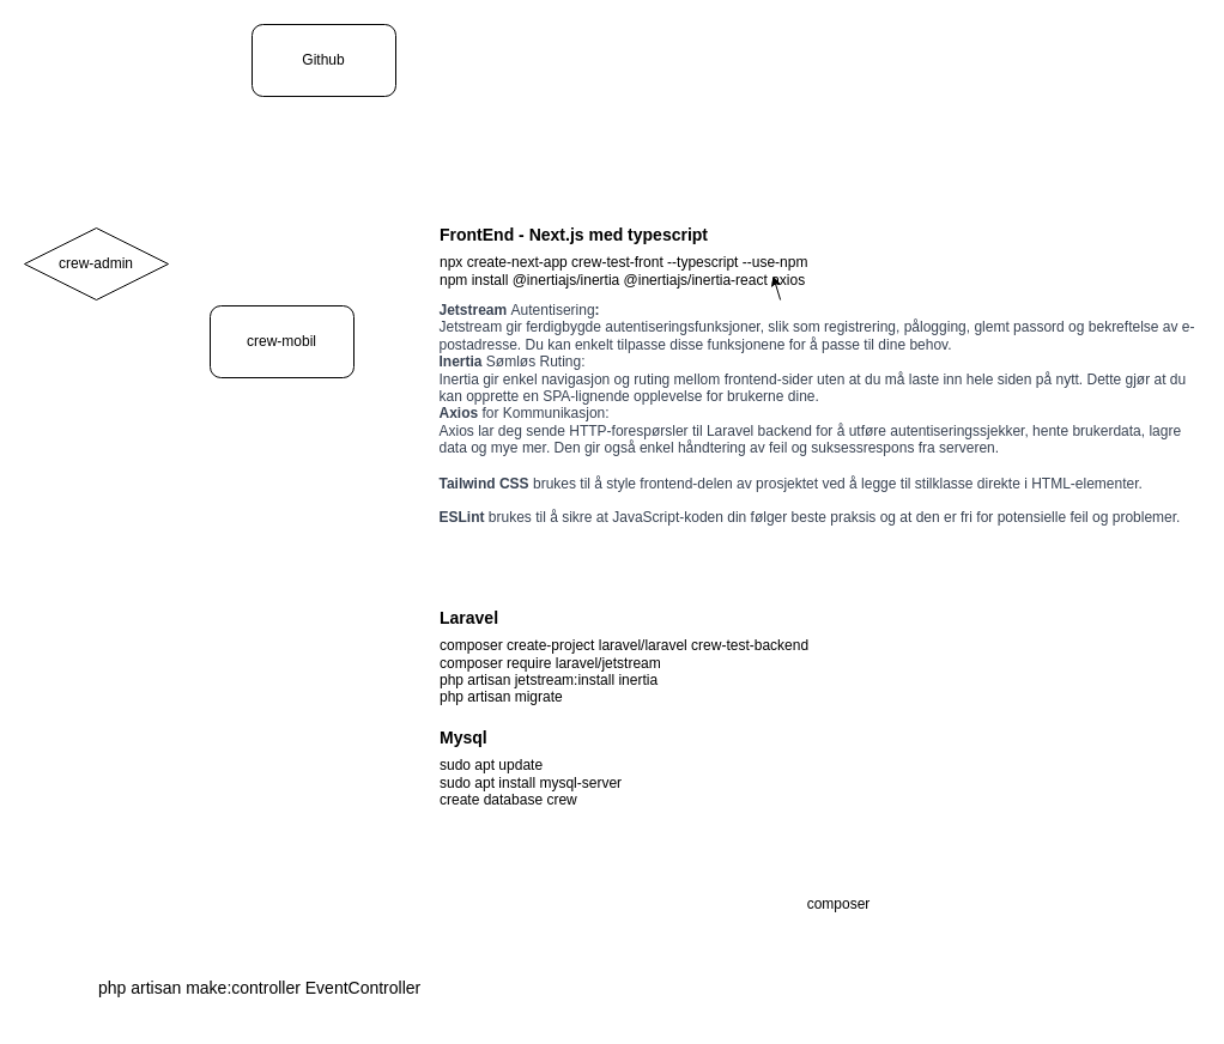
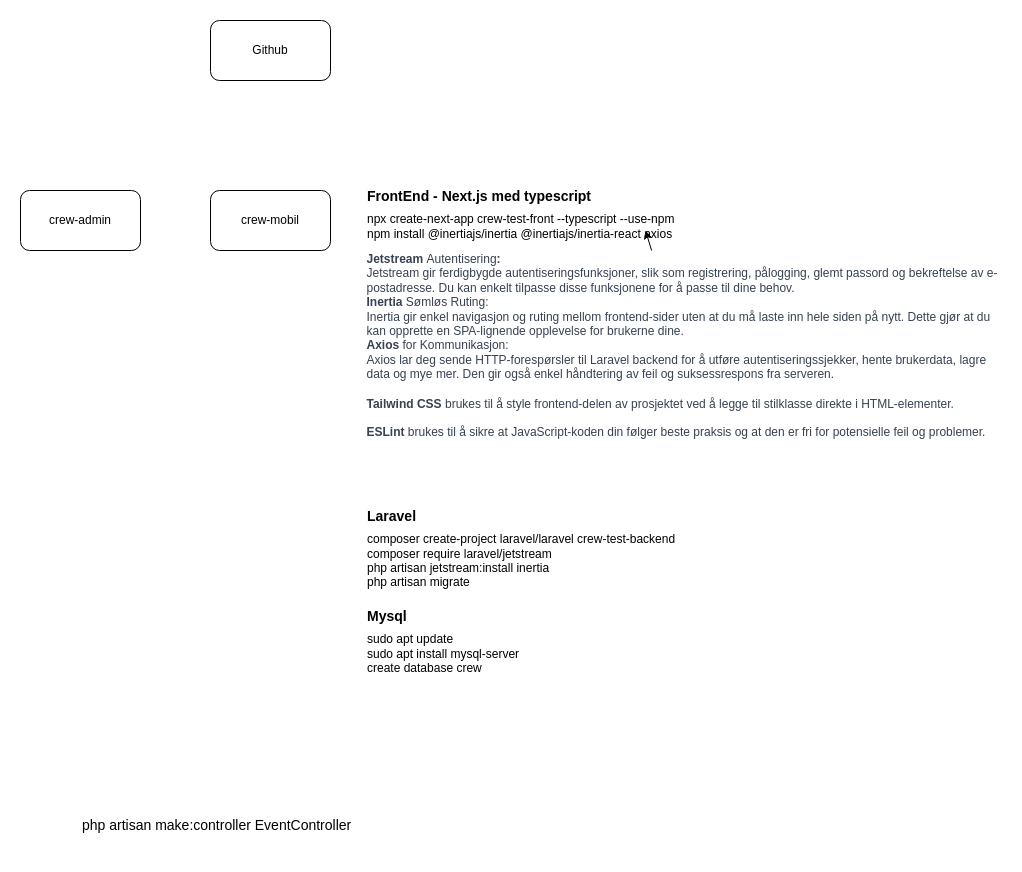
  <mxCell id="0" />
  <mxCell id="1" parent="0" />
- <mxCell id="2" value="crew-admin&lt;br&gt;" style="rhombus;whiteSpace=wrap;html=1;fontFamily=Helvetica;" parent="1" vertex="1"><mxGeometry x="20" y="190" width="120" height="60" as="geometry" /></mxCell>
- <mxCell id="3" value="crew-mobil" style="rounded=1;whiteSpace=wrap;html=1;fontFamily=Helvetica;" parent="1" vertex="1"><mxGeometry x="175" y="255" width="120" height="60" as="geometry" /></mxCell>
- <mxCell id="4" value="composer" style="text;html=1;strokeColor=none;fillColor=none;align=center;verticalAlign=middle;whiteSpace=wrap;rounded=0;fontFamily=Helvetica;" parent="1" vertex="1"><mxGeometry x="670" y="740" width="60" height="30" as="geometry" /></mxCell>
+ <mxCell id="2" value="crew-admin&lt;br&gt;" style="rounded=1;whiteSpace=wrap;html=1;fontFamily=Helvetica;" parent="1" vertex="1"><mxGeometry x="20" y="190" width="120" height="60" as="geometry" /></mxCell>
+ <mxCell id="3" value="crew-mobil" style="rounded=1;whiteSpace=wrap;html=1;fontFamily=Helvetica;" parent="1" vertex="1"><mxGeometry x="210" y="190" width="120" height="60" as="geometry" /></mxCell>
  <mxCell id="5" value="Github" style="rounded=1;whiteSpace=wrap;html=1;fontFamily=Helvetica;" parent="1" vertex="1"><mxGeometry x="210" y="20" width="120" height="60" as="geometry" /></mxCell>
  <mxCell id="6" value="&lt;h1 style=&quot;line-height: 0%;&quot;&gt;&lt;font style=&quot;font-size: 14px;&quot;&gt;Laravel&lt;/font&gt;&lt;/h1&gt;&lt;div&gt;&lt;span style=&quot;caret-color: rgb(255, 255, 255); text-size-adjust: auto;&quot;&gt;&lt;font style=&quot;font-size: 12px;&quot;&gt;composer create-project laravel/laravel crew-test-backend&lt;/font&gt;&lt;/span&gt;&lt;br&gt;&lt;/div&gt;&lt;div&gt;&lt;span style=&quot;caret-color: rgb(255, 255, 255); background-color: initial;&quot;&gt;composer require laravel/jetstream&lt;/span&gt;&lt;br&gt;&lt;/div&gt;&lt;div&gt;&lt;span style=&quot;text-size-adjust: auto;&quot;&gt;&lt;font style=&quot;&quot;&gt;&lt;div style=&quot;&quot;&gt;&lt;span style=&quot;caret-color: rgb(255, 255, 255);&quot;&gt;&lt;div&gt;php artisan jetstream:install inertia&lt;/div&gt;&lt;div&gt;php artisan migrate&lt;/div&gt;&lt;div&gt;php artisan serve&lt;/div&gt;&lt;div&gt;&lt;br&gt;&lt;/div&gt;&lt;/span&gt;&lt;/div&gt;&lt;div style=&quot;font-size: 12px; caret-color: rgb(255, 255, 255);&quot;&gt;&lt;br&gt;&lt;/div&gt;&lt;/font&gt;&lt;/span&gt;&lt;/div&gt;" style="text;html=1;strokeColor=none;fillColor=none;spacing=3;spacingTop=-21;overflow=hidden;rounded=0;whiteSpace=wrap;fontFamily=Helvetica;" parent="1" vertex="1"><mxGeometry x="364" y="510" width="556" height="80" as="geometry" /></mxCell>
  <mxCell id="7" value="&lt;h1 style=&quot;line-height: 0%;&quot;&gt;&lt;font style=&quot;font-size: 14px;&quot;&gt;Mysql&lt;/font&gt;&lt;/h1&gt;&lt;div&gt;&lt;div&gt;&lt;font&gt;&lt;span style=&quot;caret-color: rgb(255, 255, 255);&quot;&gt;sudo apt update&lt;/span&gt;&lt;/font&gt;&lt;/div&gt;&lt;div&gt;&lt;font&gt;&lt;span style=&quot;caret-color: rgb(255, 255, 255);&quot;&gt;sudo apt install mysql-server&lt;/span&gt;&lt;/font&gt;&lt;/div&gt;&lt;/div&gt;&lt;div&gt;create database crew&amp;nbsp;&lt;/div&gt;" style="text;html=1;strokeColor=none;fillColor=none;spacing=3;spacingTop=-21;overflow=hidden;rounded=0;whiteSpace=wrap;fontFamily=Helvetica;" parent="1" vertex="1"><mxGeometry x="364" y="610" width="556" height="80" as="geometry" /></mxCell>
  <mxCell id="8" value="" style="edgeStyle=none;html=1;fontFamily=Helvetica;fontSize=12;fontColor=#000000;" parent="1" source="9" target="11" edge="1"><mxGeometry relative="1" as="geometry" /></mxCell>
  <mxCell id="9" value="&lt;h1 style=&quot;line-height: 0%;&quot;&gt;&lt;font style=&quot;font-size: 14px;&quot;&gt;FrontEnd - Next.js med typescript&lt;/font&gt;&lt;/h1&gt;&lt;div&gt;&lt;div&gt;&lt;span style=&quot;caret-color: rgb(255, 255, 255);&quot;&gt;npx create-next-app crew-test-front --typescript --use-npm&lt;/span&gt;&lt;/div&gt;&lt;div&gt;&lt;div&gt;&lt;span style=&quot;caret-color: rgb(255, 255, 255);&quot;&gt;npm install @inertiajs/inertia @inertiajs/inertia-react axios&lt;/span&gt;&lt;/div&gt;&lt;/div&gt;&lt;/div&gt;&lt;div&gt;&lt;br&gt;&lt;/div&gt;&lt;div&gt;&lt;span style=&quot;text-size-adjust: auto;&quot;&gt;&lt;font style=&quot;&quot;&gt;&lt;div style=&quot;font-size: 12px; caret-color: rgb(255, 255, 255);&quot;&gt;&lt;br&gt;&lt;/div&gt;&lt;/font&gt;&lt;/span&gt;&lt;/div&gt;" style="text;html=1;strokeColor=none;fillColor=none;spacing=3;spacingTop=-21;overflow=hidden;rounded=0;whiteSpace=wrap;fontFamily=Helvetica;" parent="1" vertex="1"><mxGeometry x="364" y="190" width="556" height="60" as="geometry" /></mxCell>
  <mxCell id="10" value="php artisan make:controller EventController" style="text;whiteSpace=wrap;html=1;fontSize=14;fontColor=#000000;fontFamily=Helvetica;" parent="1" vertex="1"><mxGeometry x="80" y="810" width="300" height="40" as="geometry" /></mxCell>
  <mxCell id="11" value="&lt;ol style=&quot;border: 0px solid rgb(217, 217, 227); box-sizing: border-box; --tw-border-spacing-x: 0; --tw-border-spacing-y: 0; --tw-translate-x: 0; --tw-translate-y: 0; --tw-rotate: 0; --tw-skew-x: 0; --tw-skew-y: 0; --tw-scale-x: 1; --tw-scale-y: 1; --tw-pan-x: ; --tw-pan-y: ; --tw-pinch-zoom: ; --tw-scroll-snap-strictness: proximity; --tw-gradient-from-position: ; --tw-gradient-via-position: ; --tw-gradient-to-position: ; --tw-ordinal: ; --tw-slashed-zero: ; --tw-numeric-figure: ; --tw-numeric-spacing: ; --tw-numeric-fraction: ; --tw-ring-inset: ; --tw-ring-offset-width: 0px; --tw-ring-offset-color: #fff; --tw-ring-color: rgba(69,89,164,0.5); --tw-ring-offset-shadow: 0 0 transparent; --tw-ring-shadow: 0 0 transparent; --tw-shadow: 0 0 transparent; --tw-shadow-colored: 0 0 transparent; --tw-blur: ; --tw-brightness: ; --tw-contrast: ; --tw-grayscale: ; --tw-hue-rotate: ; --tw-invert: ; --tw-saturate: ; --tw-sepia: ; --tw-drop-shadow: ; --tw-backdrop-blur: ; --tw-backdrop-brightness: ; --tw-backdrop-contrast: ; --tw-backdrop-grayscale: ; --tw-backdrop-hue-rotate: ; --tw-backdrop-invert: ; --tw-backdrop-opacity: ; --tw-backdrop-saturate: ; --tw-backdrop-sepia: ; list-style: none; margin: 1.25em 0px; padding: 0px; counter-reset: list-number 0; display: flex; flex-direction: column; caret-color: rgb(55, 65, 81); color: rgb(55, 65, 81); font-style: normal; font-variant-caps: normal; letter-spacing: normal; text-align: start; text-indent: 0px; text-transform: none; word-spacing: 0px; text-size-adjust: auto; -webkit-text-stroke-width: 0px; text-decoration: none; font-size: 12px;&quot;&gt;&lt;li style=&quot;font-size: 12px; border: 0px solid rgb(217, 217, 227); box-sizing: border-box; --tw-border-spacing-x: 0; --tw-border-spacing-y: 0; --tw-translate-x: 0; --tw-translate-y: 0; --tw-rotate: 0; --tw-skew-x: 0; --tw-skew-y: 0; --tw-scale-x: 1; --tw-scale-y: 1; --tw-pan-x: ; --tw-pan-y: ; --tw-pinch-zoom: ; --tw-scroll-snap-strictness: proximity; --tw-gradient-from-position: ; --tw-gradient-via-position: ; --tw-gradient-to-position: ; --tw-ordinal: ; --tw-slashed-zero: ; --tw-numeric-figure: ; --tw-numeric-spacing: ; --tw-numeric-fraction: ; --tw-ring-inset: ; --tw-ring-offset-width: 0px; --tw-ring-offset-color: #fff; --tw-ring-color: rgba(69,89,164,0.5); --tw-ring-offset-shadow: 0 0 transparent; --tw-ring-shadow: 0 0 transparent; --tw-shadow: 0 0 transparent; --tw-shadow-colored: 0 0 transparent; --tw-blur: ; --tw-brightness: ; --tw-contrast: ; --tw-grayscale: ; --tw-hue-rotate: ; --tw-invert: ; --tw-saturate: ; --tw-sepia: ; --tw-drop-shadow: ; --tw-backdrop-blur: ; --tw-backdrop-brightness: ; --tw-backdrop-contrast: ; --tw-backdrop-grayscale: ; --tw-backdrop-hue-rotate: ; --tw-backdrop-invert: ; --tw-backdrop-opacity: ; --tw-backdrop-saturate: ; --tw-backdrop-sepia: ; margin-bottom: 0px; margin-top: 0px; padding-left: 0.375em; counter-increment: list-number 1; display: block; min-height: 28px;&quot;&gt;&lt;p style=&quot;border: 0px solid rgb(217, 217, 227); box-sizing: border-box; --tw-border-spacing-x: 0; --tw-border-spacing-y: 0; --tw-translate-x: 0; --tw-translate-y: 0; --tw-rotate: 0; --tw-skew-x: 0; --tw-skew-y: 0; --tw-scale-x: 1; --tw-scale-y: 1; --tw-pan-x: ; --tw-pan-y: ; --tw-pinch-zoom: ; --tw-scroll-snap-strictness: proximity; --tw-gradient-from-position: ; --tw-gradient-via-position: ; --tw-gradient-to-position: ; --tw-ordinal: ; --tw-slashed-zero: ; --tw-numeric-figure: ; --tw-numeric-spacing: ; --tw-numeric-fraction: ; --tw-ring-inset: ; --tw-ring-offset-width: 0px; --tw-ring-offset-color: #fff; --tw-ring-color: rgba(69,89,164,0.5); --tw-ring-offset-shadow: 0 0 transparent; --tw-ring-shadow: 0 0 transparent; --tw-shadow: 0 0 transparent; --tw-shadow-colored: 0 0 transparent; --tw-blur: ; --tw-brightness: ; --tw-contrast: ; --tw-grayscale: ; --tw-hue-rotate: ; --tw-invert: ; --tw-saturate: ; --tw-sepia: ; --tw-drop-shadow: ; --tw-backdrop-blur: ; --tw-backdrop-brightness: ; --tw-backdrop-contrast: ; --tw-backdrop-grayscale: ; --tw-backdrop-hue-rotate: ; --tw-backdrop-invert: ; --tw-backdrop-opacity: ; --tw-backdrop-saturate: ; --tw-backdrop-sepia: ; margin: 0px;&quot;&gt;&lt;font style=&quot;font-size: 12px;&quot;&gt;&lt;b style=&quot;&quot;&gt;Jetstream &lt;/b&gt;Autentisering&lt;b style=&quot;&quot;&gt;:&lt;/b&gt;&lt;br&gt;Jetstream gir ferdigbygde autentiseringsfunksjoner, slik som registrering, pålogging, glemt passord og bekreftelse av e-postadresse. Du kan enkelt tilpasse disse funksjonene for å passe til dine behov.&lt;/font&gt;&lt;/p&gt;&lt;/li&gt;&lt;li style=&quot;font-size: 12px; border: 0px solid rgb(217, 217, 227); box-sizing: border-box; --tw-border-spacing-x: 0; --tw-border-spacing-y: 0; --tw-translate-x: 0; --tw-translate-y: 0; --tw-rotate: 0; --tw-skew-x: 0; --tw-skew-y: 0; --tw-scale-x: 1; --tw-scale-y: 1; --tw-pan-x: ; --tw-pan-y: ; --tw-pinch-zoom: ; --tw-scroll-snap-strictness: proximity; --tw-gradient-from-position: ; --tw-gradient-via-position: ; --tw-gradient-to-position: ; --tw-ordinal: ; --tw-slashed-zero: ; --tw-numeric-figure: ; --tw-numeric-spacing: ; --tw-numeric-fraction: ; --tw-ring-inset: ; --tw-ring-offset-width: 0px; --tw-ring-offset-color: #fff; --tw-ring-color: rgba(69,89,164,0.5); --tw-ring-offset-shadow: 0 0 transparent; --tw-ring-shadow: 0 0 transparent; --tw-shadow: 0 0 transparent; --tw-shadow-colored: 0 0 transparent; --tw-blur: ; --tw-brightness: ; --tw-contrast: ; --tw-grayscale: ; --tw-hue-rotate: ; --tw-invert: ; --tw-saturate: ; --tw-sepia: ; --tw-drop-shadow: ; --tw-backdrop-blur: ; --tw-backdrop-brightness: ; --tw-backdrop-contrast: ; --tw-backdrop-grayscale: ; --tw-backdrop-hue-rotate: ; --tw-backdrop-invert: ; --tw-backdrop-opacity: ; --tw-backdrop-saturate: ; --tw-backdrop-sepia: ; margin-bottom: 0px; margin-top: 0px; padding-left: 0.375em; counter-increment: list-number 1; display: block; min-height: 28px;&quot;&gt;&lt;p style=&quot;border: 0px solid rgb(217, 217, 227); box-sizing: border-box; --tw-border-spacing-x: 0; --tw-border-spacing-y: 0; --tw-translate-x: 0; --tw-translate-y: 0; --tw-rotate: 0; --tw-skew-x: 0; --tw-skew-y: 0; --tw-scale-x: 1; --tw-scale-y: 1; --tw-pan-x: ; --tw-pan-y: ; --tw-pinch-zoom: ; --tw-scroll-snap-strictness: proximity; --tw-gradient-from-position: ; --tw-gradient-via-position: ; --tw-gradient-to-position: ; --tw-ordinal: ; --tw-slashed-zero: ; --tw-numeric-figure: ; --tw-numeric-spacing: ; --tw-numeric-fraction: ; --tw-ring-inset: ; --tw-ring-offset-width: 0px; --tw-ring-offset-color: #fff; --tw-ring-color: rgba(69,89,164,0.5); --tw-ring-offset-shadow: 0 0 transparent; --tw-ring-shadow: 0 0 transparent; --tw-shadow: 0 0 transparent; --tw-shadow-colored: 0 0 transparent; --tw-blur: ; --tw-brightness: ; --tw-contrast: ; --tw-grayscale: ; --tw-hue-rotate: ; --tw-invert: ; --tw-saturate: ; --tw-sepia: ; --tw-drop-shadow: ; --tw-backdrop-blur: ; --tw-backdrop-brightness: ; --tw-backdrop-contrast: ; --tw-backdrop-grayscale: ; --tw-backdrop-hue-rotate: ; --tw-backdrop-invert: ; --tw-backdrop-opacity: ; --tw-backdrop-saturate: ; --tw-backdrop-sepia: ; margin: 0px;&quot;&gt;&lt;font style=&quot;font-size: 12px;&quot;&gt;&lt;b&gt;Inertia&lt;/b&gt; Sømløs Ruting:&lt;br&gt;Inertia gir enkel navigasjon og ruting mellom frontend-sider uten at du må laste inn hele siden på nytt. Dette gjør at du kan opprette en SPA-lignende opplevelse for brukerne dine.&lt;/font&gt;&lt;/p&gt;&lt;/li&gt;&lt;li style=&quot;border: 0px solid rgb(217, 217, 227); box-sizing: border-box; --tw-border-spacing-x: 0; --tw-border-spacing-y: 0; --tw-translate-x: 0; --tw-translate-y: 0; --tw-rotate: 0; --tw-skew-x: 0; --tw-skew-y: 0; --tw-scale-x: 1; --tw-scale-y: 1; --tw-pan-x: ; --tw-pan-y: ; --tw-pinch-zoom: ; --tw-scroll-snap-strictness: proximity; --tw-gradient-from-position: ; --tw-gradient-via-position: ; --tw-gradient-to-position: ; --tw-ordinal: ; --tw-slashed-zero: ; --tw-numeric-figure: ; --tw-numeric-spacing: ; --tw-numeric-fraction: ; --tw-ring-inset: ; --tw-ring-offset-width: 0px; --tw-ring-offset-color: #fff; --tw-ring-color: rgba(69,89,164,0.5); --tw-ring-offset-shadow: 0 0 transparent; --tw-ring-shadow: 0 0 transparent; --tw-shadow: 0 0 transparent; --tw-shadow-colored: 0 0 transparent; --tw-blur: ; --tw-brightness: ; --tw-contrast: ; --tw-grayscale: ; --tw-hue-rotate: ; --tw-invert: ; --tw-saturate: ; --tw-sepia: ; --tw-drop-shadow: ; --tw-backdrop-blur: ; --tw-backdrop-brightness: ; --tw-backdrop-contrast: ; --tw-backdrop-grayscale: ; --tw-backdrop-hue-rotate: ; --tw-backdrop-invert: ; --tw-backdrop-opacity: ; --tw-backdrop-saturate: ; --tw-backdrop-sepia: ; margin-bottom: 0px; margin-top: 0px; padding-left: 0.375em; counter-increment: list-number 1; display: block; min-height: 28px;&quot;&gt;&lt;p style=&quot;border: 0px solid rgb(217, 217, 227); box-sizing: border-box; --tw-border-spacing-x: 0; --tw-border-spacing-y: 0; --tw-translate-x: 0; --tw-translate-y: 0; --tw-rotate: 0; --tw-skew-x: 0; --tw-skew-y: 0; --tw-scale-x: 1; --tw-scale-y: 1; --tw-pan-x: ; --tw-pan-y: ; --tw-pinch-zoom: ; --tw-scroll-snap-strictness: proximity; --tw-gradient-from-position: ; --tw-gradient-via-position: ; --tw-gradient-to-position: ; --tw-ordinal: ; --tw-slashed-zero: ; --tw-numeric-figure: ; --tw-numeric-spacing: ; --tw-numeric-fraction: ; --tw-ring-inset: ; --tw-ring-offset-width: 0px; --tw-ring-offset-color: #fff; --tw-ring-color: rgba(69,89,164,0.5); --tw-ring-offset-shadow: 0 0 transparent; --tw-ring-shadow: 0 0 transparent; --tw-shadow: 0 0 transparent; --tw-shadow-colored: 0 0 transparent; --tw-blur: ; --tw-brightness: ; --tw-contrast: ; --tw-grayscale: ; --tw-hue-rotate: ; --tw-invert: ; --tw-saturate: ; --tw-sepia: ; --tw-drop-shadow: ; --tw-backdrop-blur: ; --tw-backdrop-brightness: ; --tw-backdrop-contrast: ; --tw-backdrop-grayscale: ; --tw-backdrop-hue-rotate: ; --tw-backdrop-invert: ; --tw-backdrop-opacity: ; --tw-backdrop-saturate: ; --tw-backdrop-sepia: ; margin: 0px;&quot;&gt;&lt;font style=&quot;font-size: 12px;&quot;&gt;&lt;b&gt;Axios&lt;/b&gt; for Kommunikasjon:&lt;br&gt;Axios lar deg sende HTTP-forespørsl&lt;/font&gt;&lt;font style=&quot;font-size: 12px;&quot;&gt;er til Laravel backend for å utføre autentiseringssjekker, hente brukerdata, lagre data og mye mer. Den gir også enkel håndtering av feil og suksessrespons fra serveren.&lt;/font&gt;&lt;/p&gt;&lt;/li&gt;&lt;/ol&gt;&lt;ul style=&quot;border: 0px solid rgb(217, 217, 227); box-sizing: border-box; --tw-border-spacing-x: 0; --tw-border-spacing-y: 0; --tw-translate-x: 0; --tw-translate-y: 0; --tw-rotate: 0; --tw-skew-x: 0; --tw-skew-y: 0; --tw-scale-x: 1; --tw-scale-y: 1; --tw-pan-x: ; --tw-pan-y: ; --tw-pinch-zoom: ; --tw-scroll-snap-strictness: proximity; --tw-gradient-from-position: ; --tw-gradient-via-position: ; --tw-gradient-to-position: ; --tw-ordinal: ; --tw-slashed-zero: ; --tw-numeric-figure: ; --tw-numeric-spacing: ; --tw-numeric-fraction: ; --tw-ring-inset: ; --tw-ring-offset-width: 0px; --tw-ring-offset-color: #fff; --tw-ring-color: rgba(69,89,164,0.5); --tw-ring-offset-shadow: 0 0 transparent; --tw-ring-shadow: 0 0 transparent; --tw-shadow: 0 0 transparent; --tw-shadow-colored: 0 0 transparent; --tw-blur: ; --tw-brightness: ; --tw-contrast: ; --tw-grayscale: ; --tw-hue-rotate: ; --tw-invert: ; --tw-saturate: ; --tw-sepia: ; --tw-drop-shadow: ; --tw-backdrop-blur: ; --tw-backdrop-brightness: ; --tw-backdrop-contrast: ; --tw-backdrop-grayscale: ; --tw-backdrop-hue-rotate: ; --tw-backdrop-invert: ; --tw-backdrop-opacity: ; --tw-backdrop-saturate: ; --tw-backdrop-sepia: ; list-style-position: initial; list-style-image: initial; margin: 1.25em 0px; padding: 0px; display: flex; flex-direction: column; caret-color: rgb(55, 65, 81); color: rgb(55, 65, 81); text-size-adjust: auto; font-size: 12px;&quot;&gt;&lt;li style=&quot;border: 0px solid rgb(217, 217, 227); box-sizing: border-box; --tw-border-spacing-x: 0; --tw-border-spacing-y: 0; --tw-translate-x: 0; --tw-translate-y: 0; --tw-rotate: 0; --tw-skew-x: 0; --tw-skew-y: 0; --tw-scale-x: 1; --tw-scale-y: 1; --tw-pan-x: ; --tw-pan-y: ; --tw-pinch-zoom: ; --tw-scroll-snap-strictness: proximity; --tw-gradient-from-position: ; --tw-gradient-via-position: ; --tw-gradient-to-position: ; --tw-ordinal: ; --tw-slashed-zero: ; --tw-numeric-figure: ; --tw-numeric-spacing: ; --tw-numeric-fraction: ; --tw-ring-inset: ; --tw-ring-offset-width: 0px; --tw-ring-offset-color: #fff; --tw-ring-color: rgba(69,89,164,0.5); --tw-ring-offset-shadow: 0 0 transparent; --tw-ring-shadow: 0 0 transparent; --tw-shadow: 0 0 transparent; --tw-shadow-colored: 0 0 transparent; --tw-blur: ; --tw-brightness: ; --tw-contrast: ; --tw-grayscale: ; --tw-hue-rotate: ; --tw-invert: ; --tw-saturate: ; --tw-sepia: ; --tw-drop-shadow: ; --tw-backdrop-blur: ; --tw-backdrop-brightness: ; --tw-backdrop-contrast: ; --tw-backdrop-grayscale: ; --tw-backdrop-hue-rotate: ; --tw-backdrop-invert: ; --tw-backdrop-opacity: ; --tw-backdrop-saturate: ; --tw-backdrop-sepia: ; margin: 0px; padding-left: 0.375em; display: block; min-height: 28px;&quot;&gt;&lt;font style=&quot;font-size: 12px;&quot;&gt;&lt;b&gt;Tailwind CSS&lt;/b&gt; brukes til å style frontend-delen av prosjektet ved å legge til stilklasse direkte i HTML-elementer.&lt;/font&gt;&lt;/li&gt;&lt;li style=&quot;border: 0px solid rgb(217, 217, 227); box-sizing: border-box; --tw-border-spacing-x: 0; --tw-border-spacing-y: 0; --tw-translate-x: 0; --tw-translate-y: 0; --tw-rotate: 0; --tw-skew-x: 0; --tw-skew-y: 0; --tw-scale-x: 1; --tw-scale-y: 1; --tw-pan-x: ; --tw-pan-y: ; --tw-pinch-zoom: ; --tw-scroll-snap-strictness: proximity; --tw-gradient-from-position: ; --tw-gradient-via-position: ; --tw-gradient-to-position: ; --tw-ordinal: ; --tw-slashed-zero: ; --tw-numeric-figure: ; --tw-numeric-spacing: ; --tw-numeric-fraction: ; --tw-ring-inset: ; --tw-ring-offset-width: 0px; --tw-ring-offset-color: #fff; --tw-ring-color: rgba(69,89,164,0.5); --tw-ring-offset-shadow: 0 0 transparent; --tw-ring-shadow: 0 0 transparent; --tw-shadow: 0 0 transparent; --tw-shadow-colored: 0 0 transparent; --tw-blur: ; --tw-brightness: ; --tw-contrast: ; --tw-grayscale: ; --tw-hue-rotate: ; --tw-invert: ; --tw-saturate: ; --tw-sepia: ; --tw-drop-shadow: ; --tw-backdrop-blur: ; --tw-backdrop-brightness: ; --tw-backdrop-contrast: ; --tw-backdrop-grayscale: ; --tw-backdrop-hue-rotate: ; --tw-backdrop-invert: ; --tw-backdrop-opacity: ; --tw-backdrop-saturate: ; --tw-backdrop-sepia: ; margin: 0px; padding-left: 0.375em; display: block; min-height: 28px;&quot;&gt;&lt;font style=&quot;font-size: 12px;&quot;&gt;&lt;b style=&quot;&quot;&gt;ESLint&lt;/b&gt; brukes til å sikre at JavaScript-koden din følger beste praksis og at den er fri for potensielle feil og problemer.&lt;/font&gt;&lt;/li&gt;&lt;/ul&gt;" style="text;whiteSpace=wrap;html=1;fontSize=14;fontColor=#000000;fontFamily=Helvetica;" parent="1" vertex="1"><mxGeometry x="360" y="230" width="640" height="230" as="geometry" /></mxCell>
